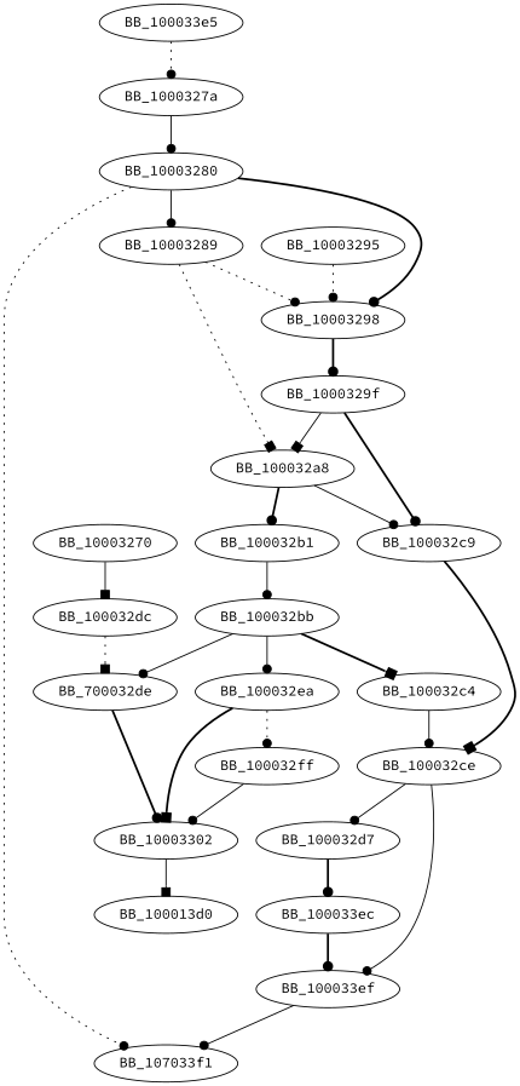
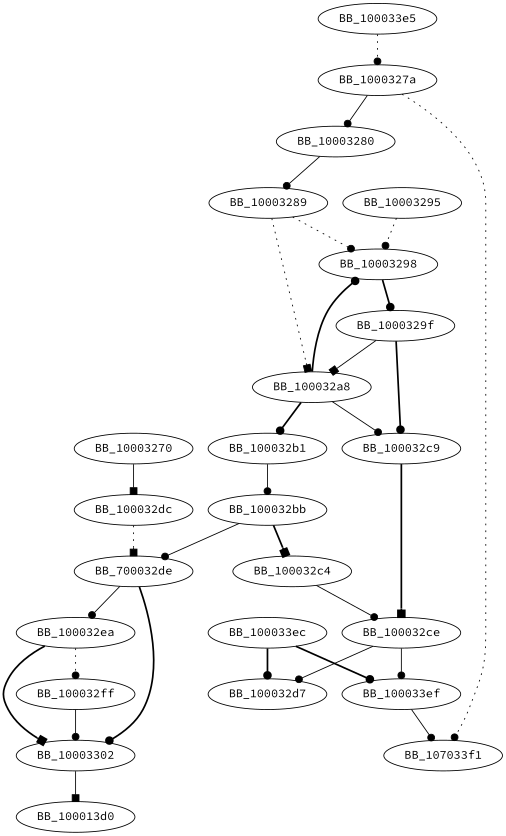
  digraph {
    fontname="Source Code Pro"
    node [fontname="Source Code Pro"]
    edge [arrowhead=dot fontname="Source Code Pro" style=solid]
    BB_10003270
    BB_100032dc
    n3 [label=BB_700032de]
    BB_100032ea
    BB_10003302
    BB_1000327a
    BB_10003280
    n8 [label=BB_107033f1]
    BB_10003289
    BB_10003298
    BB_100032a8
    BB_1000329f
    BB_10003295
    BB_100032c9
    BB_100032b1
    BB_100032ce
    BB_100032bb
    BB_100032d7
    BB_100033ef
    BB_100032c4
    BB_100032ff
    BB_100013d0
    BB_100033ec
    BB_100033e5
    BB_10003270 -> BB_100032dc [arrowhead=box]
    BB_100032dc -> n3 [arrowhead=box style=dotted]
-   BB_100032bb -> BB_100032ea
+   n3 -> BB_100032ea
    n3 -> BB_10003302 [style=bold]
    BB_100032ea -> BB_10003302 [arrowhead=box style=bold]
    BB_100032ea -> BB_100032ff [style=dotted]
    BB_10003302 -> BB_100013d0 [arrowhead=box]
    BB_1000327a -> BB_10003280
-   BB_10003280 -> n8 [style=dotted]
+   BB_1000327a -> n8 [style=dotted]
    BB_10003280 -> BB_10003289
-   BB_10003280 -> BB_10003298 [style=bold]
+   BB_100032a8 -> BB_10003298 [style=bold]
    BB_10003289 -> BB_10003298 [style=dotted]
    BB_10003289 -> BB_100032a8 [arrowhead=box style=dotted]
    BB_10003298 -> BB_1000329f [style=bold]
    BB_100032a8 -> BB_100032c9
    BB_100032a8 -> BB_100032b1 [style=bold]
    BB_1000329f -> BB_100032a8 [arrowhead=box]
    BB_1000329f -> BB_100032c9 [style=bold]
    BB_10003295 -> BB_10003298 [style=dotted]
    BB_100032c9 -> BB_100032ce [arrowhead=box style=bold]
    BB_100032b1 -> BB_100032bb
    BB_100032ce -> BB_100032d7
    BB_100032ce -> BB_100033ef
    BB_100032bb -> n3
    BB_100032bb -> BB_100032c4 [arrowhead=box style=bold]
-   BB_100032d7 -> BB_100033ec [style=bold]
+   BB_100033ec -> BB_100032d7 [style=bold]
    BB_100033ef -> n8
    BB_100032c4 -> BB_100032ce
    BB_100032ff -> BB_10003302
    BB_100033ec -> BB_100033ef [style=bold]
    BB_100033e5 -> BB_1000327a [style=dotted]
  }
